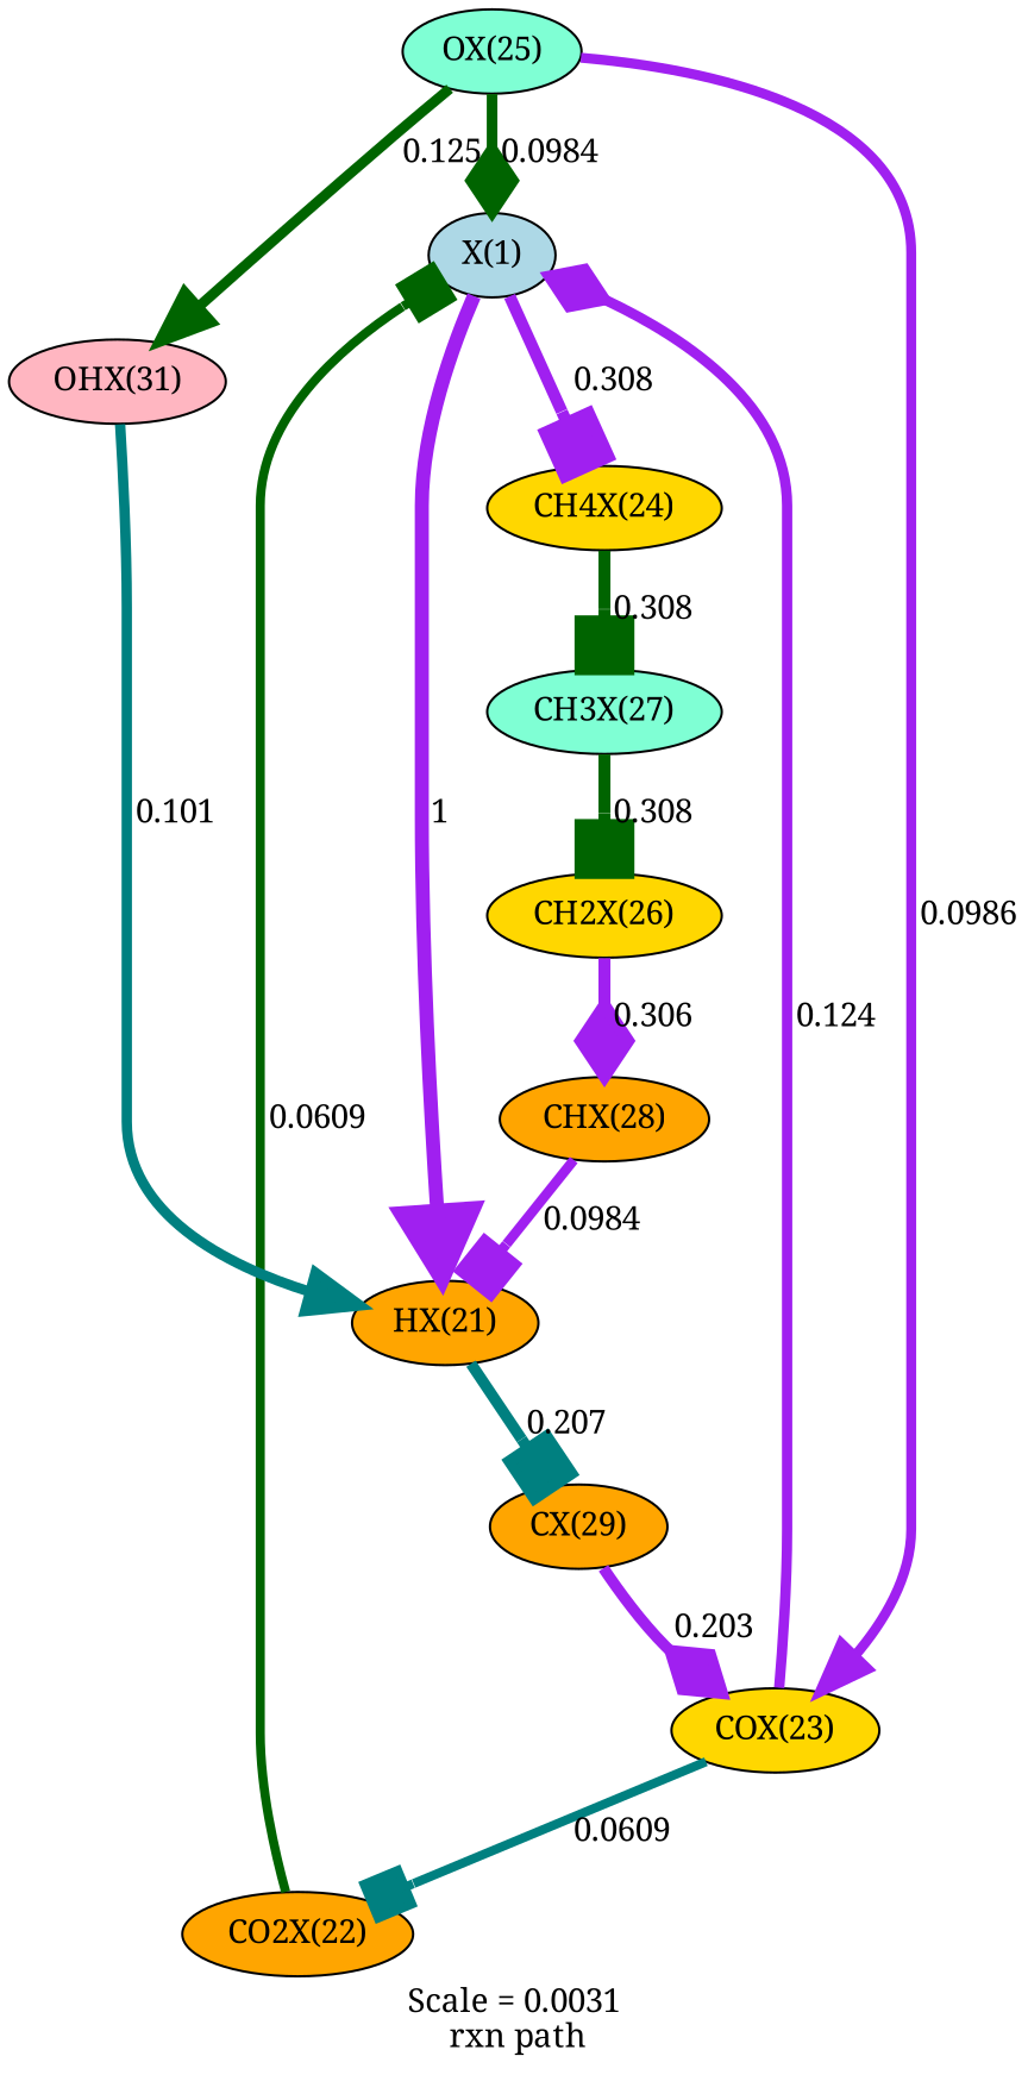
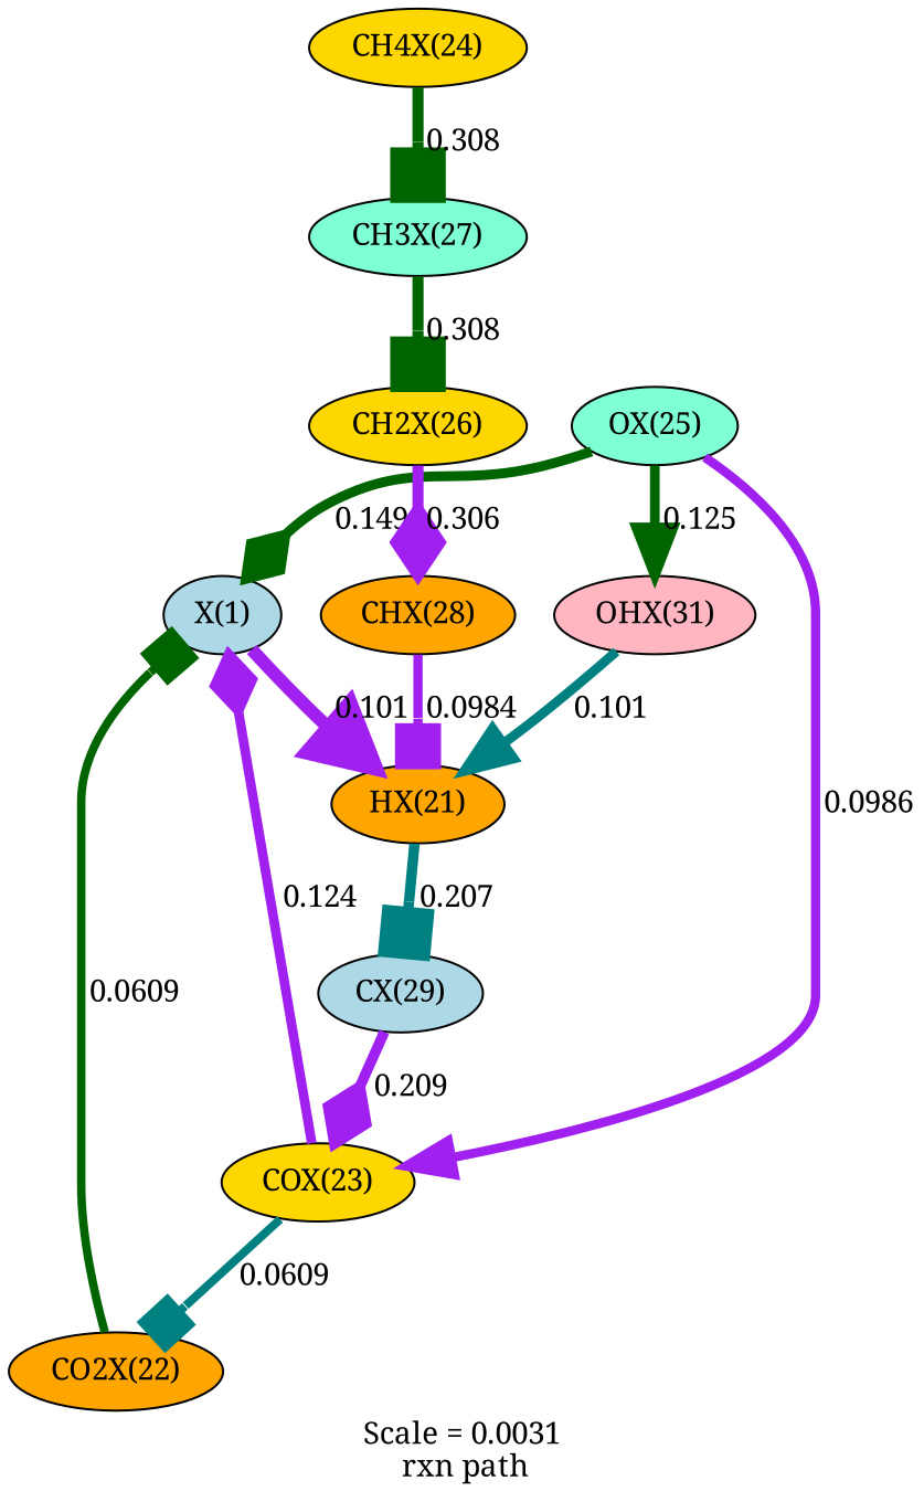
  digraph {
    fontname="Noto Serif"
    label="Scale = 0.0031\l rxn path"
    node [fillcolor=orange fontname="Noto Serif" style=filled]
    edge [arrowhead=box arrowsize=2.56 color=purple fontname="Noto Serif" penwidth=5.11]
    n1 [fillcolor=lightblue label="X(1)"]
    n2 [label="HX(21)"]
    n3 [fillcolor=gold label="CH4X(24)"]
-   n4 [label="CX(29)"]
+   n4 [fillcolor=lightblue label="CX(29)"]
    n5 [fillcolor=aquamarine label="CH3X(27)"]
    n6 [label="CO2X(22)"]
    n7 [fillcolor=gold label="COX(23)"]
    n8 [fillcolor=aquamarine label="OX(25)"]
    n9 [fillcolor=lightpink label="OHX(31)"]
    n10 [fillcolor=gold label="CH2X(26)"]
    n11 [label="CHX(28)"]
-   n1 -> n2 [arrowhead=normal arrowsize=3 label=" 1" penwidth=6]
-   n1 -> n3 [label=" 0.308"]
+   n1 -> n2 [arrowhead=normal arrowsize=3 label=" 0.101" penwidth=6]
    n2 -> n4 [arrowsize=2.41 color=teal label=" 0.207" penwidth=4.81]
    n3 -> n5 [color=darkgreen label=" 0.308"]
-   n4 -> n7 [arrowhead=diamond arrowsize=2.41 label=" 0.203" penwidth=4.82]
+   n4 -> n7 [arrowhead=diamond arrowsize=2.41 label=" 0.209" penwidth=4.82]
    n5 -> n10 [color=darkgreen label=" 0.308"]
    n6 -> n1 [arrowsize=1.94 color=darkgreen label=" 0.0609" penwidth=3.89]
    n7 -> n1 [arrowhead=diamond arrowsize=2.21 label=" 0.124" penwidth=4.42]
    n7 -> n6 [arrowsize=1.94 color=teal label=" 0.0609" penwidth=3.89]
-   n8 -> n1 [arrowhead=diamond arrowsize=2.28 color=darkgreen label=" 0.0984" penwidth=4.56]
+   n8 -> n1 [arrowhead=diamond arrowsize=2.28 color=darkgreen label=" 0.149" penwidth=4.56]
    n8 -> n7 [arrowhead=normal arrowsize=2.13 label=" 0.0986" penwidth=4.25]
    n8 -> n9 [arrowhead=normal arrowsize=2.22 color=darkgreen label=" 0.125" penwidth=4.43]
    n9 -> n2 [arrowhead=normal arrowsize=2.2 color=teal label=" 0.101" penwidth=4.41]
    n10 -> n11 [arrowhead=diamond arrowsize=2.55 label=" 0.306"]
    n11 -> n2 [arrowsize=2.12 label=" 0.0984" penwidth=4.25]
  }
